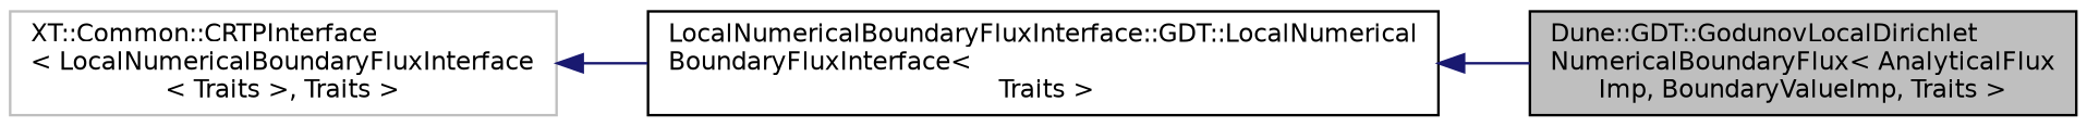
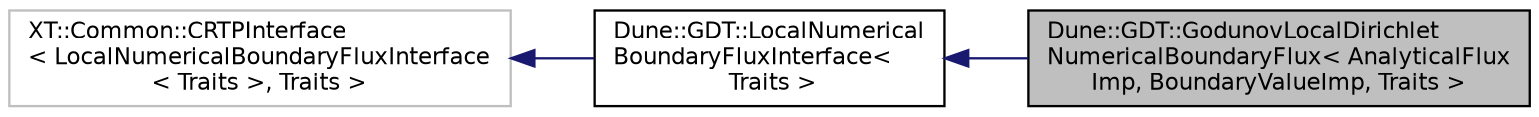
  digraph {
    rankdir=LR
    node [color=black fillcolor=white fontname=Helvetica fontsize=10 shape=record style=filled]
    edge [color=midnightblue dir=back fontname=Helvetica fontsize=10 labelfontname=Helvetica labelfontsize=10 style=solid]
    n1 [fillcolor=grey75 fontcolor=black height=0.2 label="Dune::GDT::GodunovLocalDirichlet\lNumericalBoundaryFlux\< AnalyticalFlux\lImp, BoundaryValueImp, Traits \>" width=0.4]
-   n2 [height=0.2 label="LocalNumericalBoundaryFluxInterface::GDT::LocalNumerical\lBoundaryFluxInterface\<\l Traits \>" width=0.4]
+   n2 [height=0.2 label="Dune::GDT::LocalNumerical\lBoundaryFluxInterface\<\l Traits \>" width=0.4]
    n3 [color=grey75 height=0.2 label="XT::Common::CRTPInterface\l\< LocalNumericalBoundaryFluxInterface\l\< Traits \>, Traits \>" width=0.4]
    n2 -> n1
    n3 -> n2
  }
